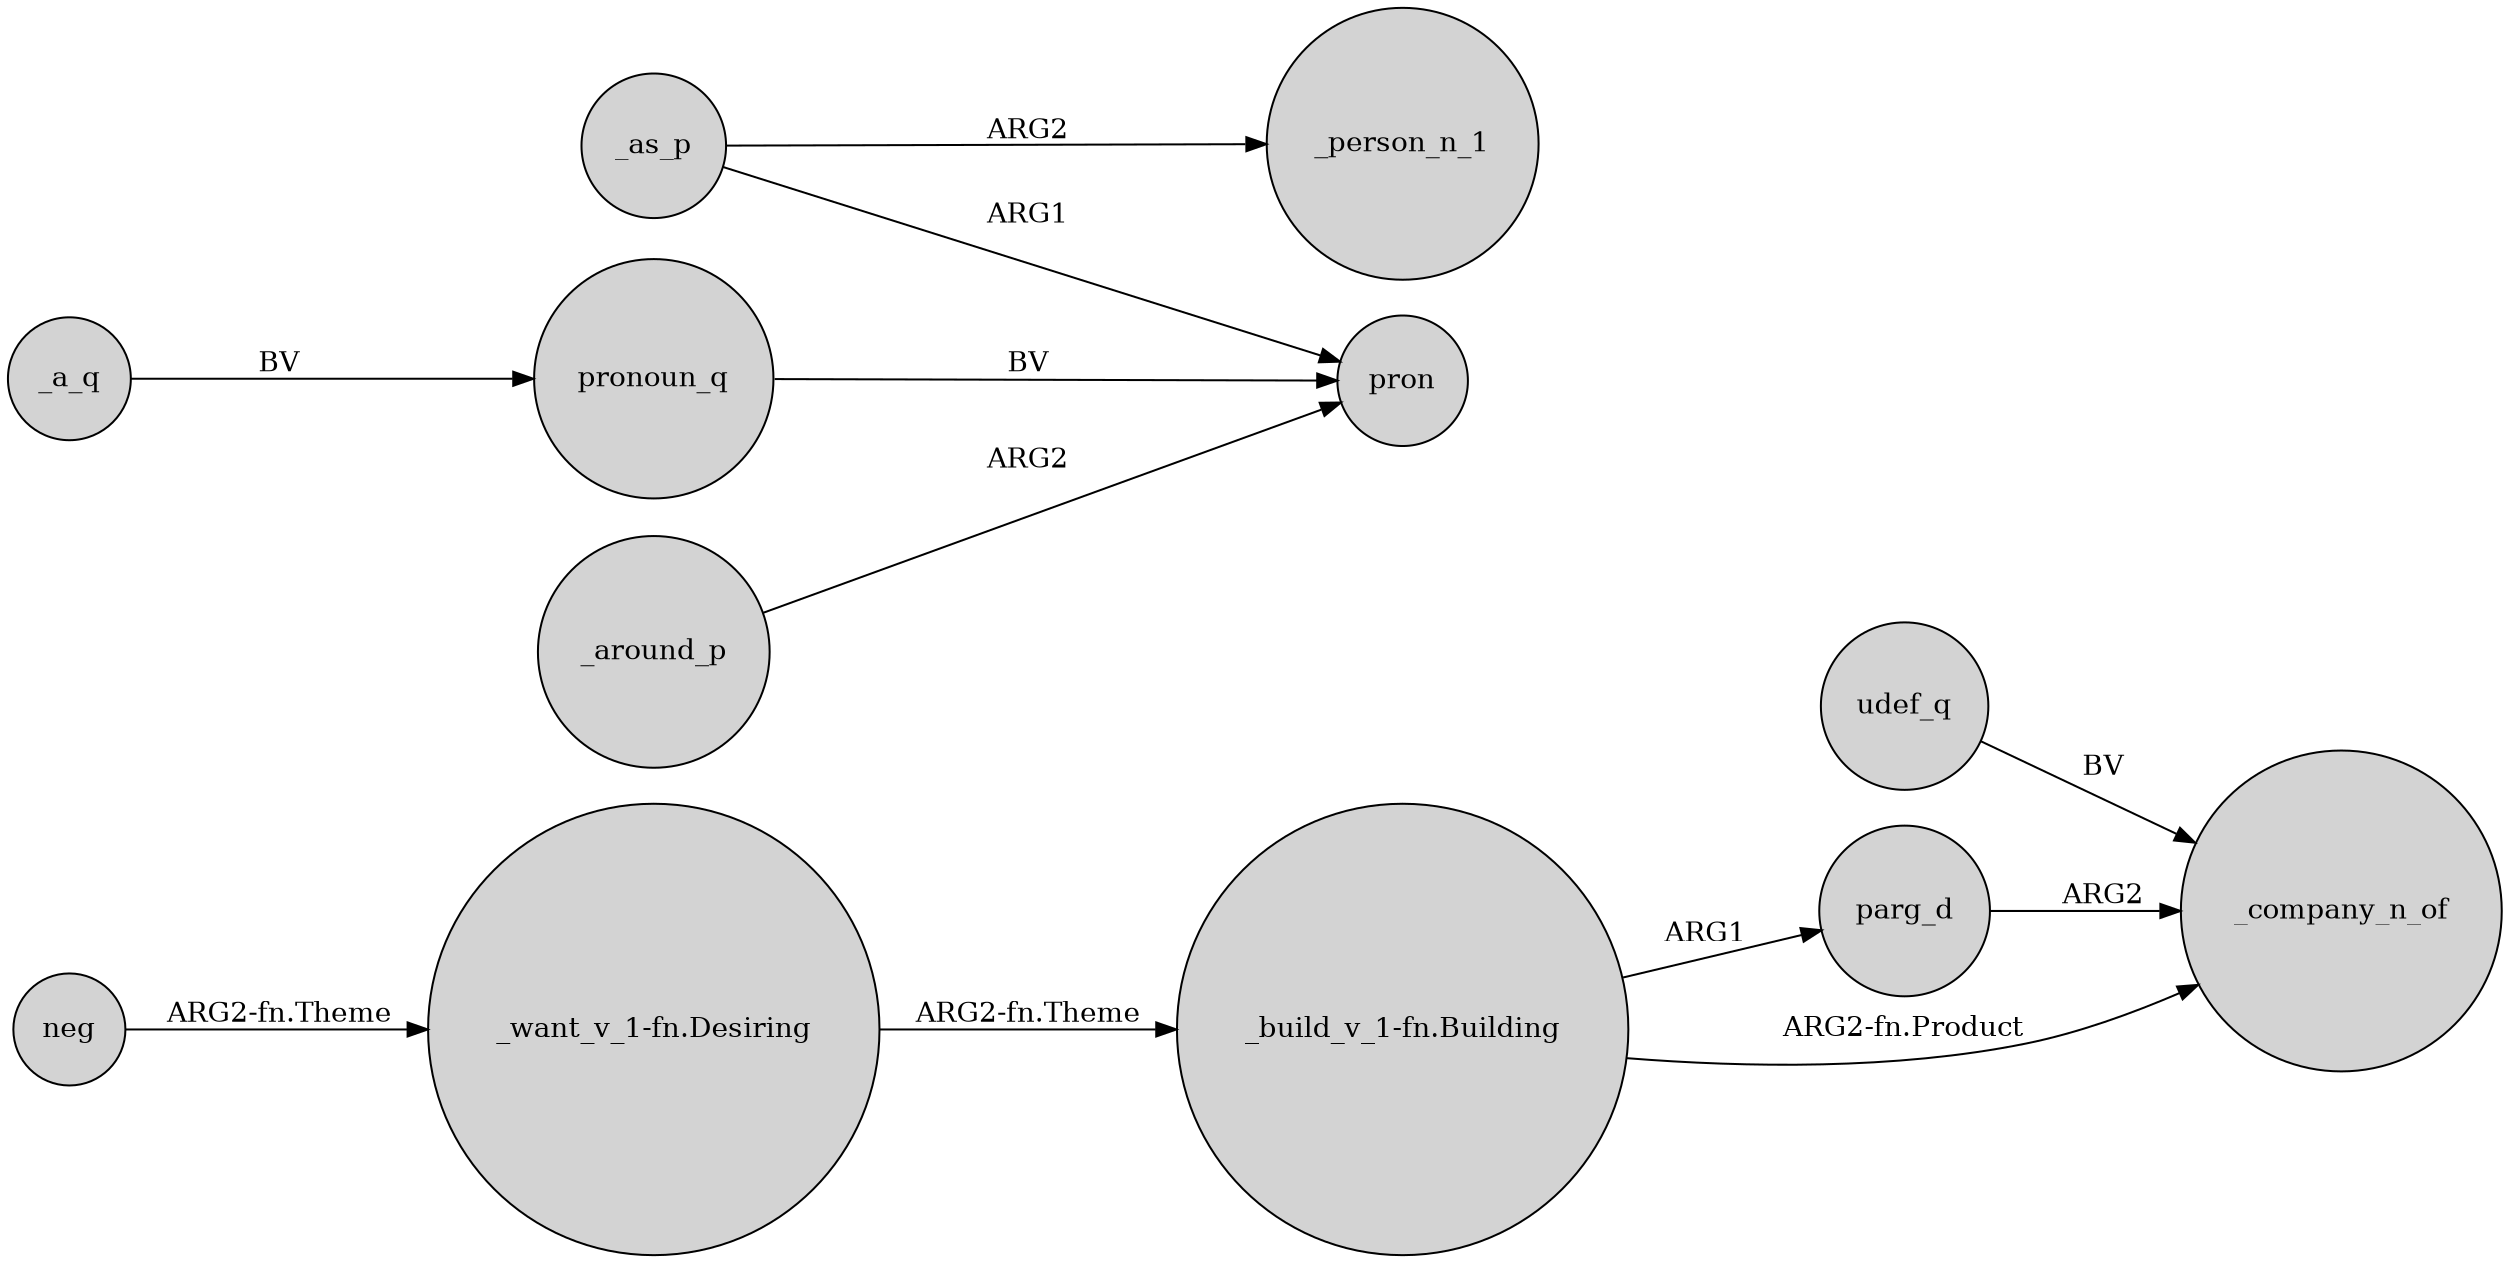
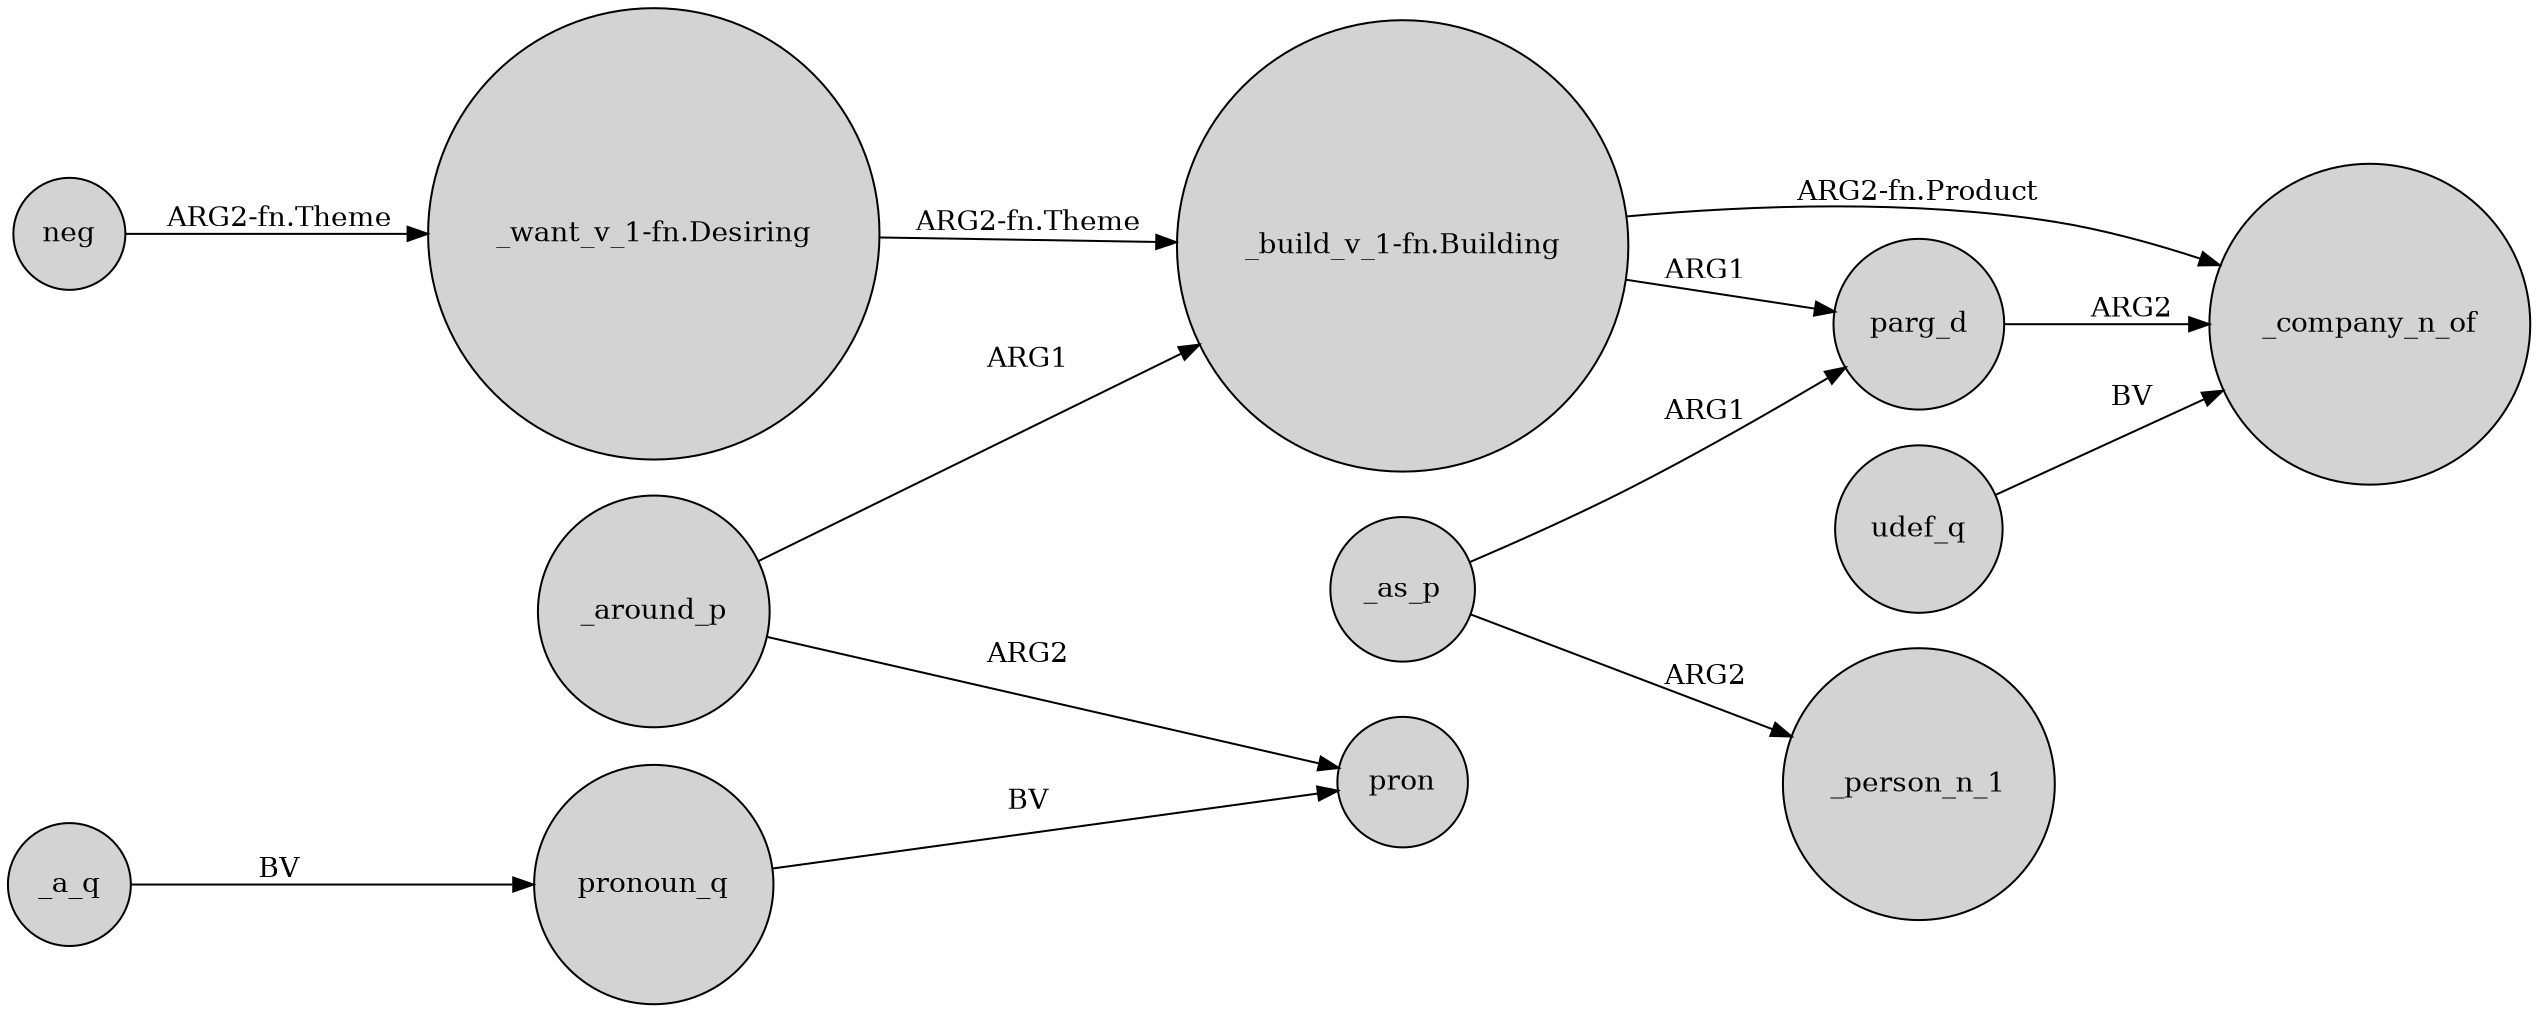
  digraph {
    rankdir=LR
    node [shape=circle style=filled]
    "_want_v_1-fn.Desiring"
    "_build_v_1-fn.Building"
    parg_d
    _company_n_of
    _as_p
    pron
    _person_n_1
    _a_q
    pronoun_q
    _around_p
    udef_q
    neg
    "_want_v_1-fn.Desiring" -> "_build_v_1-fn.Building" [label="ARG2-fn.Theme"]
    "_build_v_1-fn.Building" -> parg_d [label=ARG1]
    "_build_v_1-fn.Building" -> _company_n_of [label="ARG2-fn.Product"]
    parg_d -> _company_n_of [label=ARG2]
-   _as_p -> pron [label=ARG1]
+   _as_p -> parg_d [label=ARG1]
    _as_p -> _person_n_1 [label=ARG2]
    _a_q -> pronoun_q [label=BV]
    pronoun_q -> pron [label=BV]
+   _around_p -> "_build_v_1-fn.Building" [label=ARG1]
    _around_p -> pron [label=ARG2]
    udef_q -> _company_n_of [label=BV]
    neg -> "_want_v_1-fn.Desiring" [label="ARG2-fn.Theme"]
  }
